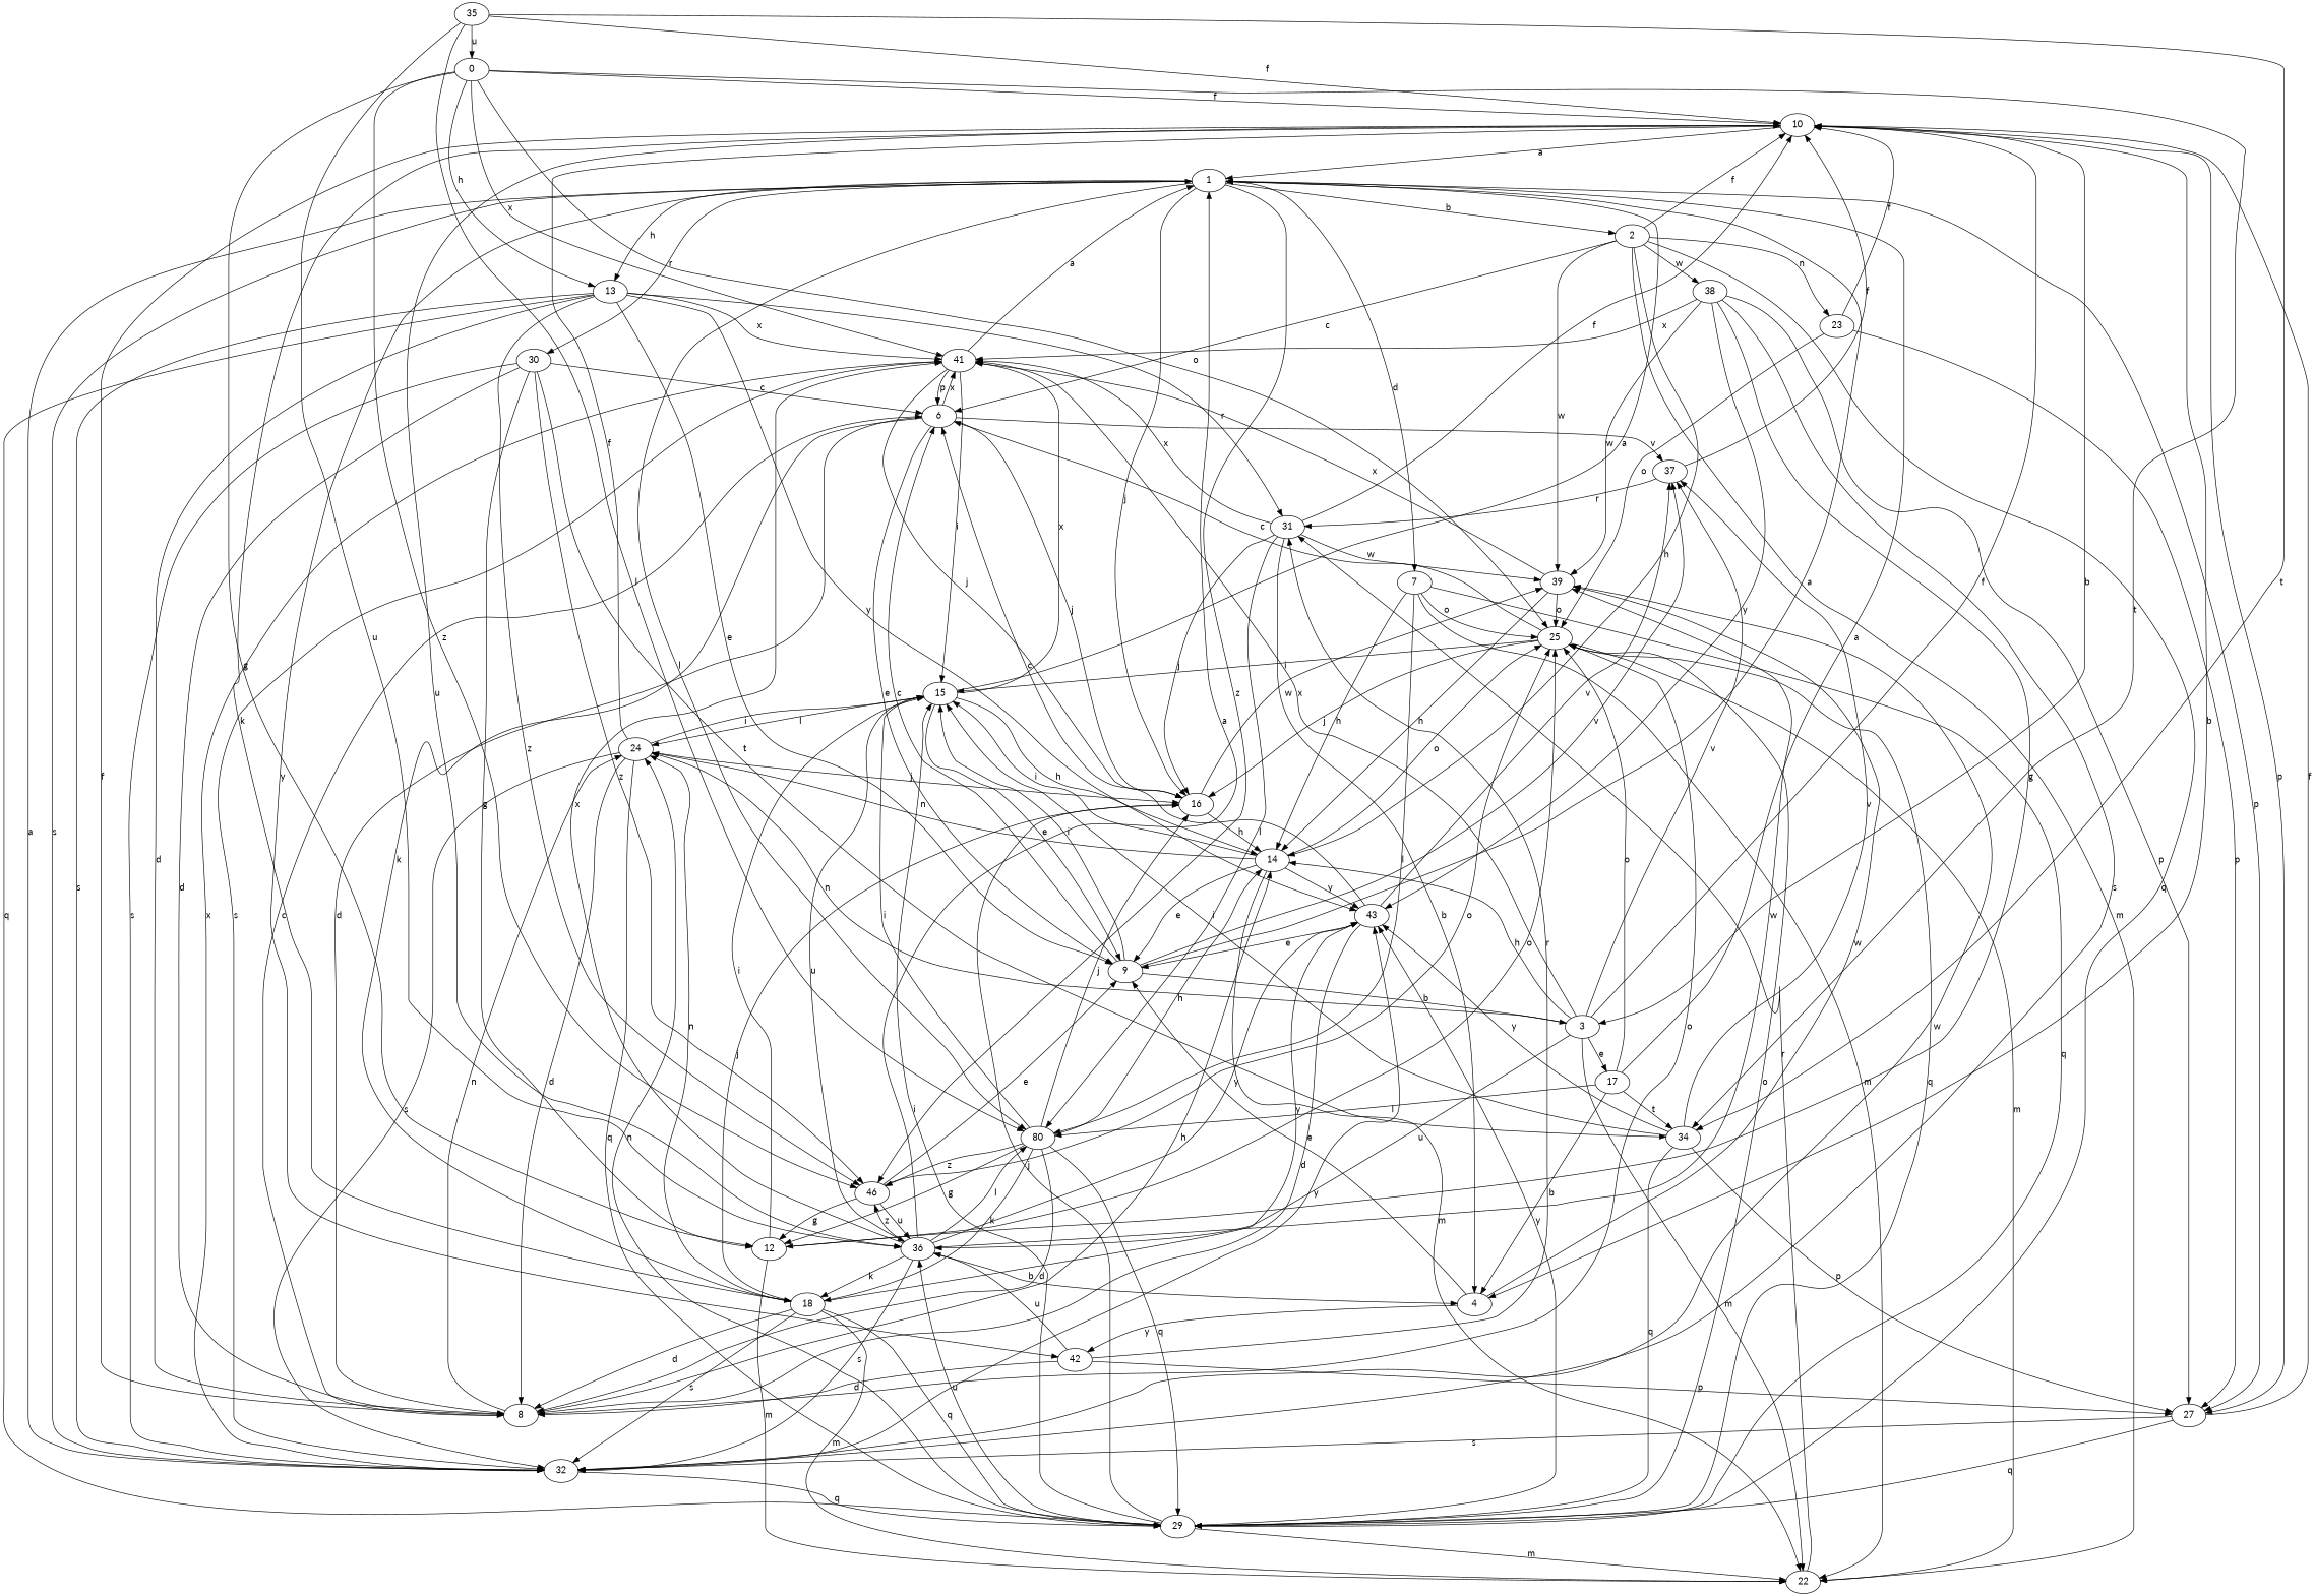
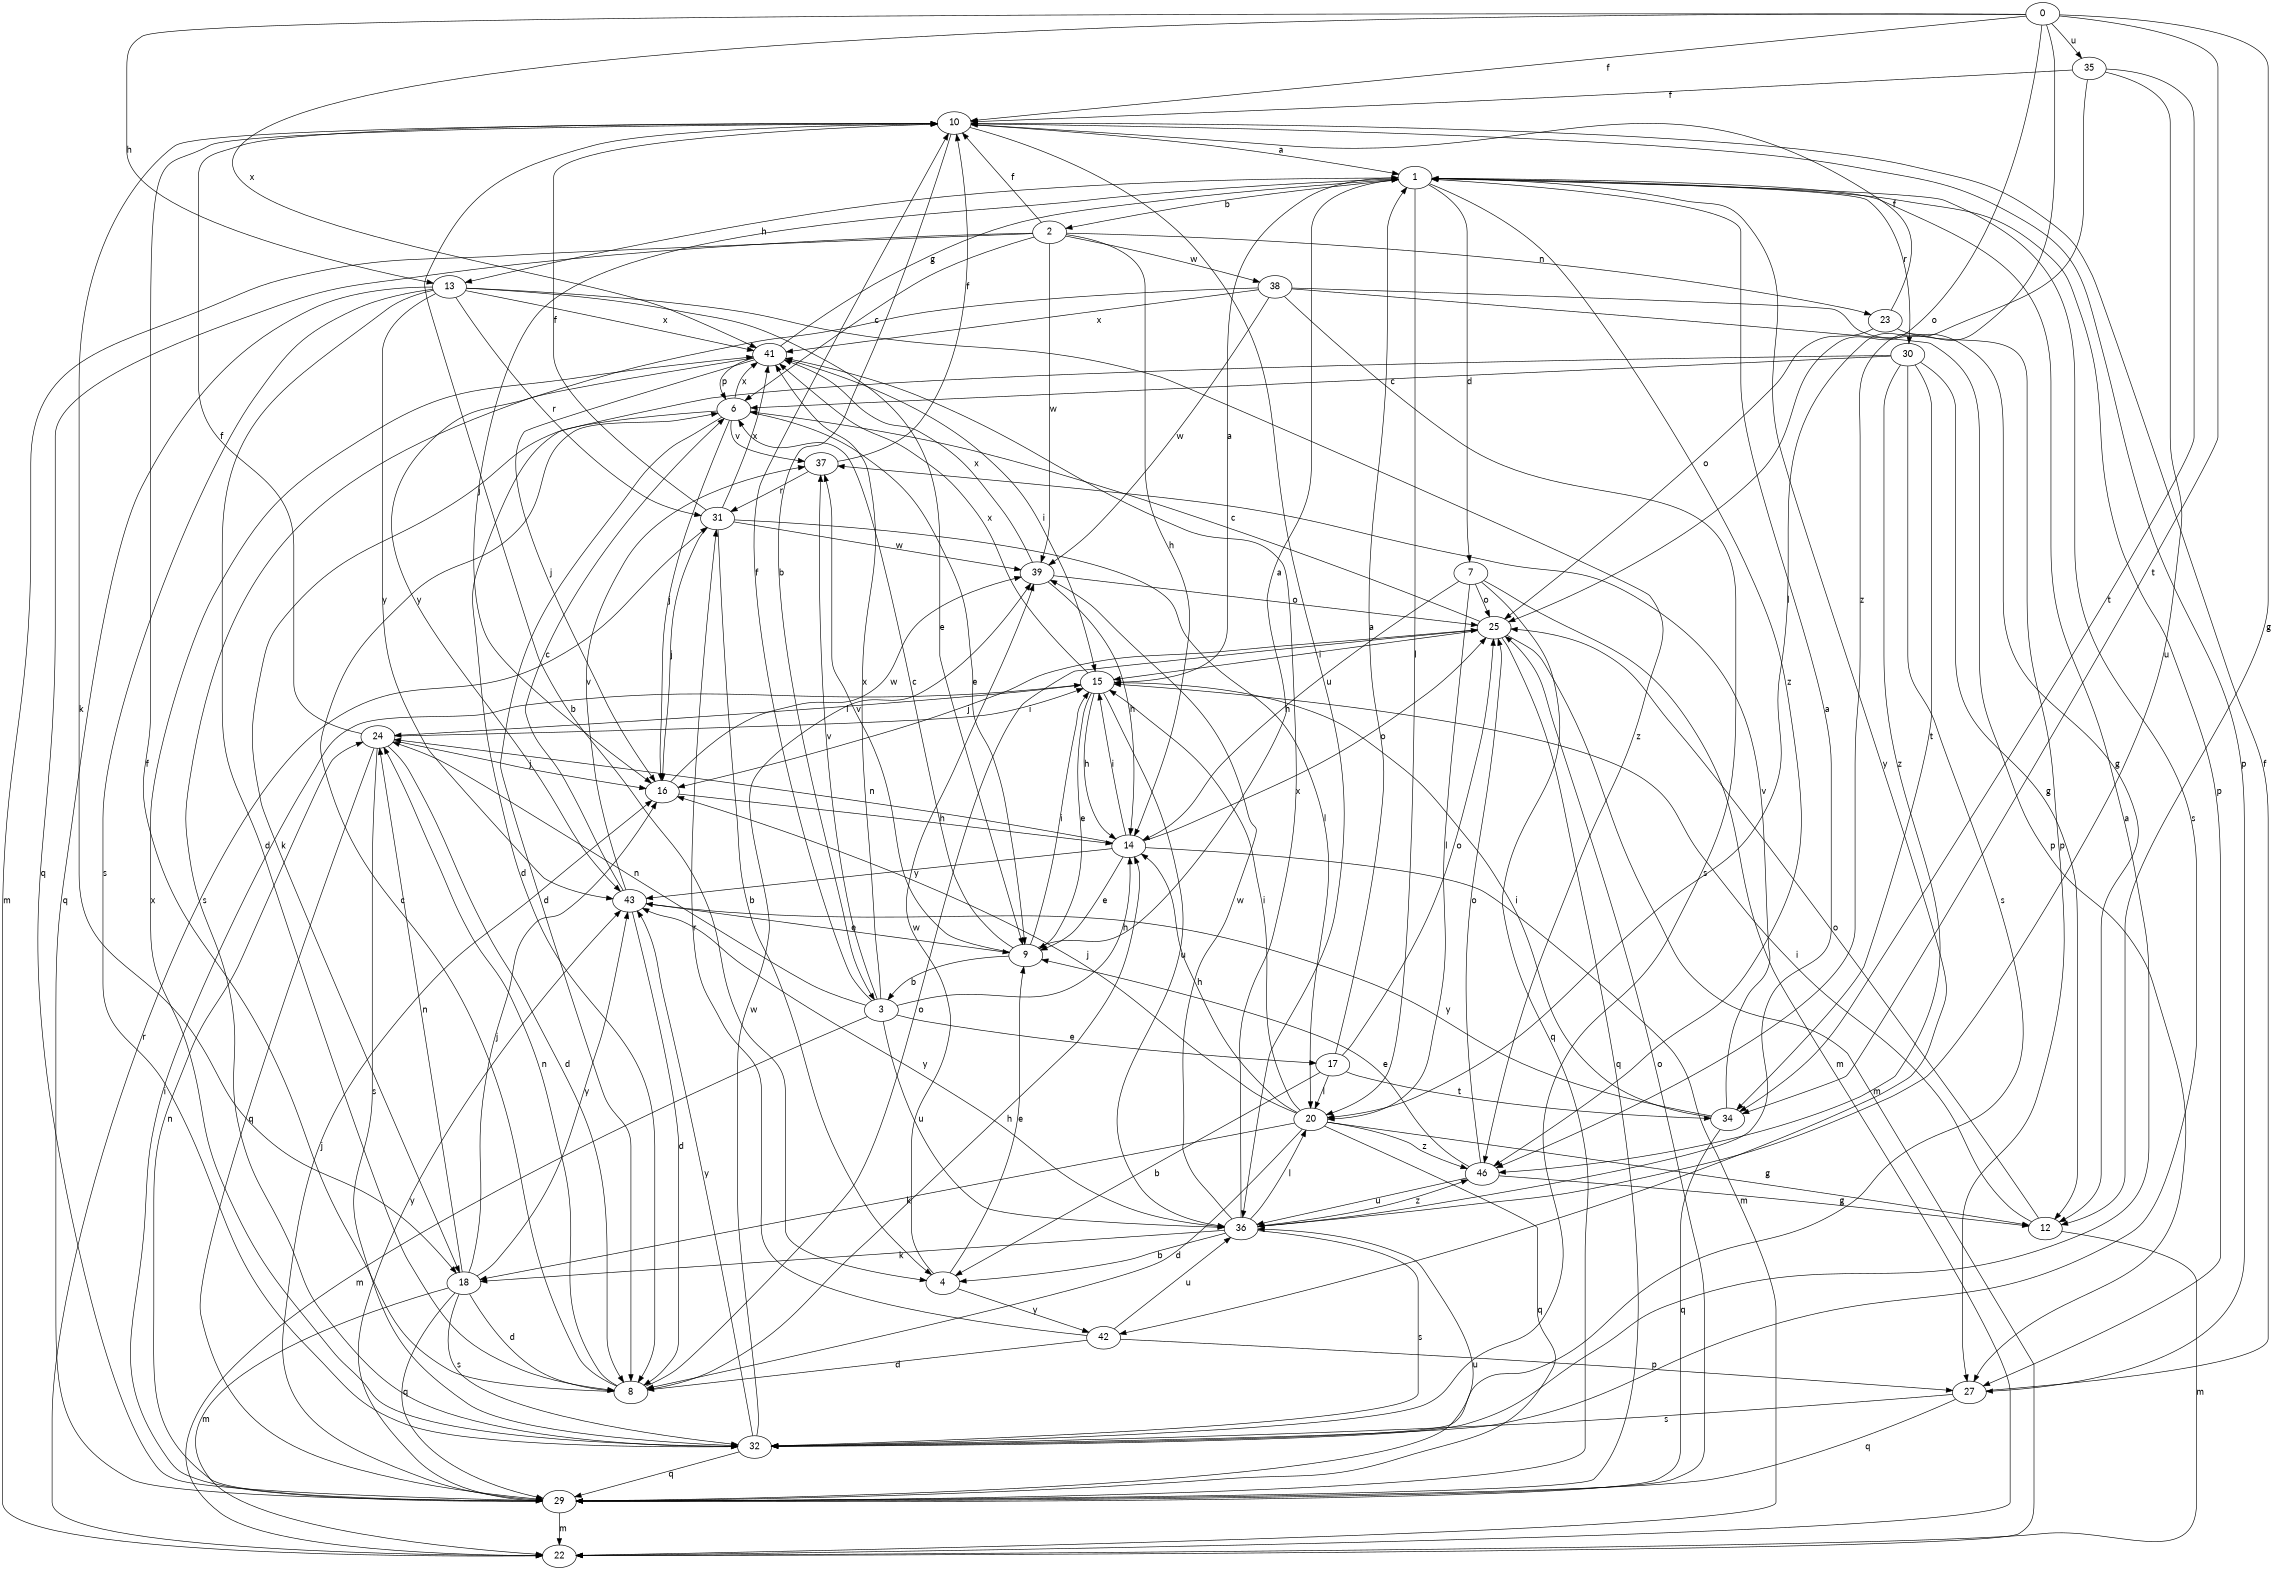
  strict digraph {
    fontname=Lato
    node [fontname=Lato]
    edge [fontname=Lato]
    0
    10
    12
    13
    25
    34
    35
    41
    46
    1
    27
    3
    36
    4
    18
    22
    15
    31
    32
    29
    9
    8
    43
    16
    6
    37
-   20 [label=80]
+   20
    2
    7
    30
    42
    14
    23
    38
    39
    24
    17
    0 -> 10 [label=f]
    0 -> 12 [label=g]
    0 -> 13 [label=h]
    0 -> 25 [label=o]
    0 -> 34 [label=t]
-   35 -> 0 [label=u]
+   0 -> 35 [label=u]
    0 -> 41 [label=x]
    0 -> 46 [label=z]
    10 -> 1 [label=a]
    10 -> 27 [label=p]
    10 -> 3 [label=b]
    10 -> 36 [label=u]
    10 -> 4 [label=b]
    10 -> 18 [label=k]
    12 -> 25 [label=o]
    12 -> 22 [label=m]
    12 -> 15 [label=i]
    13 -> 41 [label=x]
    13 -> 46 [label=z]
    13 -> 31 [label=r]
    13 -> 32 [label=s]
    13 -> 29 [label=q]
    13 -> 9 [label=e]
    13 -> 8 [label=d]
    13 -> 43 [label=y]
    25 -> 22 [label=m]
    25 -> 15 [label=i]
    25 -> 29 [label=q]
    25 -> 16 [label=j]
    25 -> 6 [label=c]
-   34 -> 27 [label=p]
    34 -> 15 [label=i]
    34 -> 29 [label=q]
    34 -> 43 [label=y]
    34 -> 37 [label=v]
    35 -> 10 [label=f]
    35 -> 34 [label=t]
    35 -> 36 [label=u]
    35 -> 20 [label=l]
-   41 -> 1 [label=a]
+   41 -> 1 [label=g]
    41 -> 15 [label=i]
    41 -> 32 [label=s]
    41 -> 16 [label=j]
    41 -> 6 [label=p]
    46 -> 12 [label=g]
    46 -> 25 [label=o]
    46 -> 36 [label=u]
    46 -> 9 [label=e]
    1 -> 13 [label=h]
    1 -> 46 [label=z]
    1 -> 27 [label=p]
    1 -> 32 [label=s]
    1 -> 16 [label=j]
    1 -> 20 [label=l]
    1 -> 2 [label=b]
    1 -> 7 [label=d]
    1 -> 30 [label=r]
    1 -> 42 [label=y]
    27 -> 10 [label=f]
    27 -> 32 [label=s]
    27 -> 29 [label=q]
    3 -> 10 [label=f]
    3 -> 41 [label=x]
    3 -> 36 [label=u]
    3 -> 22 [label=m]
    3 -> 37 [label=v]
    3 -> 14 [label=h]
    3 -> 24 [label=n]
    3 -> 17 [label=e]
    36 -> 41 [label=x]
    36 -> 46 [label=z]
    36 -> 1 [label=a]
    36 -> 4 [label=b]
    36 -> 18 [label=k]
    36 -> 32 [label=s]
    36 -> 43 [label=y]
    36 -> 20 [label=l]
    36 -> 39 [label=w]
    4 -> 9 [label=e]
    4 -> 42 [label=y]
    4 -> 39 [label=w]
    18 -> 22 [label=m]
    18 -> 32 [label=s]
    18 -> 29 [label=q]
    18 -> 8 [label=d]
    18 -> 43 [label=y]
    18 -> 16 [label=j]
    18 -> 24 [label=n]
    22 -> 31 [label=r]
    15 -> 41 [label=x]
    15 -> 1 [label=a]
    15 -> 36 [label=u]
    15 -> 9 [label=e]
    15 -> 14 [label=h]
    15 -> 24 [label=l]
    31 -> 10 [label=f]
    31 -> 41 [label=x]
    31 -> 4 [label=b]
    31 -> 16 [label=j]
    31 -> 20 [label=l]
    31 -> 39 [label=w]
    32 -> 41 [label=x]
    32 -> 1 [label=a]
    32 -> 29 [label=q]
    32 -> 43 [label=y]
    32 -> 39 [label=w]
    29 -> 25 [label=o]
    29 -> 36 [label=u]
    29 -> 22 [label=m]
    29 -> 15 [label=i]
    29 -> 43 [label=y]
    29 -> 16 [label=j]
    29 -> 24 [label=n]
    9 -> 1 [label=a]
    9 -> 3 [label=b]
    9 -> 15 [label=i]
    9 -> 6 [label=c]
    9 -> 37 [label=v]
    8 -> 10 [label=f]
    8 -> 25 [label=o]
    8 -> 6 [label=c]
    8 -> 14 [label=h]
    8 -> 24 [label=n]
    43 -> 9 [label=e]
    43 -> 8 [label=d]
    43 -> 6 [label=c]
    43 -> 37 [label=v]
    16 -> 14 [label=h]
    16 -> 39 [label=w]
    6 -> 41 [label=x]
    6 -> 18 [label=k]
    6 -> 9 [label=e]
    6 -> 8 [label=d]
    6 -> 16 [label=j]
    6 -> 37 [label=v]
    37 -> 10 [label=f]
    37 -> 31 [label=r]
    20 -> 12 [label=g]
    20 -> 46 [label=z]
    20 -> 18 [label=k]
    20 -> 15 [label=i]
    20 -> 29 [label=q]
    20 -> 8 [label=d]
    20 -> 16 [label=j]
    20 -> 14 [label=h]
    2 -> 10 [label=f]
    2 -> 22 [label=m]
    2 -> 29 [label=q]
    2 -> 6 [label=c]
    2 -> 14 [label=h]
    2 -> 23 [label=n]
    2 -> 38 [label=w]
    2 -> 39 [label=w]
    7 -> 25 [label=o]
    7 -> 22 [label=m]
    7 -> 29 [label=q]
    7 -> 20 [label=l]
    7 -> 14 [label=h]
    30 -> 12 [label=g]
    30 -> 34 [label=t]
    30 -> 46 [label=z]
    30 -> 32 [label=s]
    30 -> 8 [label=d]
    30 -> 6 [label=c]
    42 -> 27 [label=p]
    42 -> 36 [label=u]
    42 -> 31 [label=r]
    42 -> 8 [label=d]
    14 -> 25 [label=o]
    14 -> 22 [label=m]
    14 -> 15 [label=i]
    14 -> 9 [label=e]
    14 -> 43 [label=y]
    14 -> 24 [label=n]
    23 -> 10 [label=f]
    23 -> 25 [label=o]
    23 -> 27 [label=p]
    38 -> 12 [label=g]
    38 -> 41 [label=x]
    38 -> 27 [label=p]
    38 -> 32 [label=s]
    38 -> 43 [label=y]
    38 -> 39 [label=w]
    39 -> 25 [label=o]
    39 -> 41 [label=x]
    39 -> 14 [label=h]
    24 -> 10 [label=f]
    24 -> 15 [label=i]
    24 -> 32 [label=s]
    24 -> 29 [label=q]
    24 -> 8 [label=d]
    24 -> 16 [label=j]
    17 -> 25 [label=o]
    17 -> 34 [label=t]
    17 -> 1 [label=a]
    17 -> 4 [label=b]
    17 -> 20 [label=l]
  }
